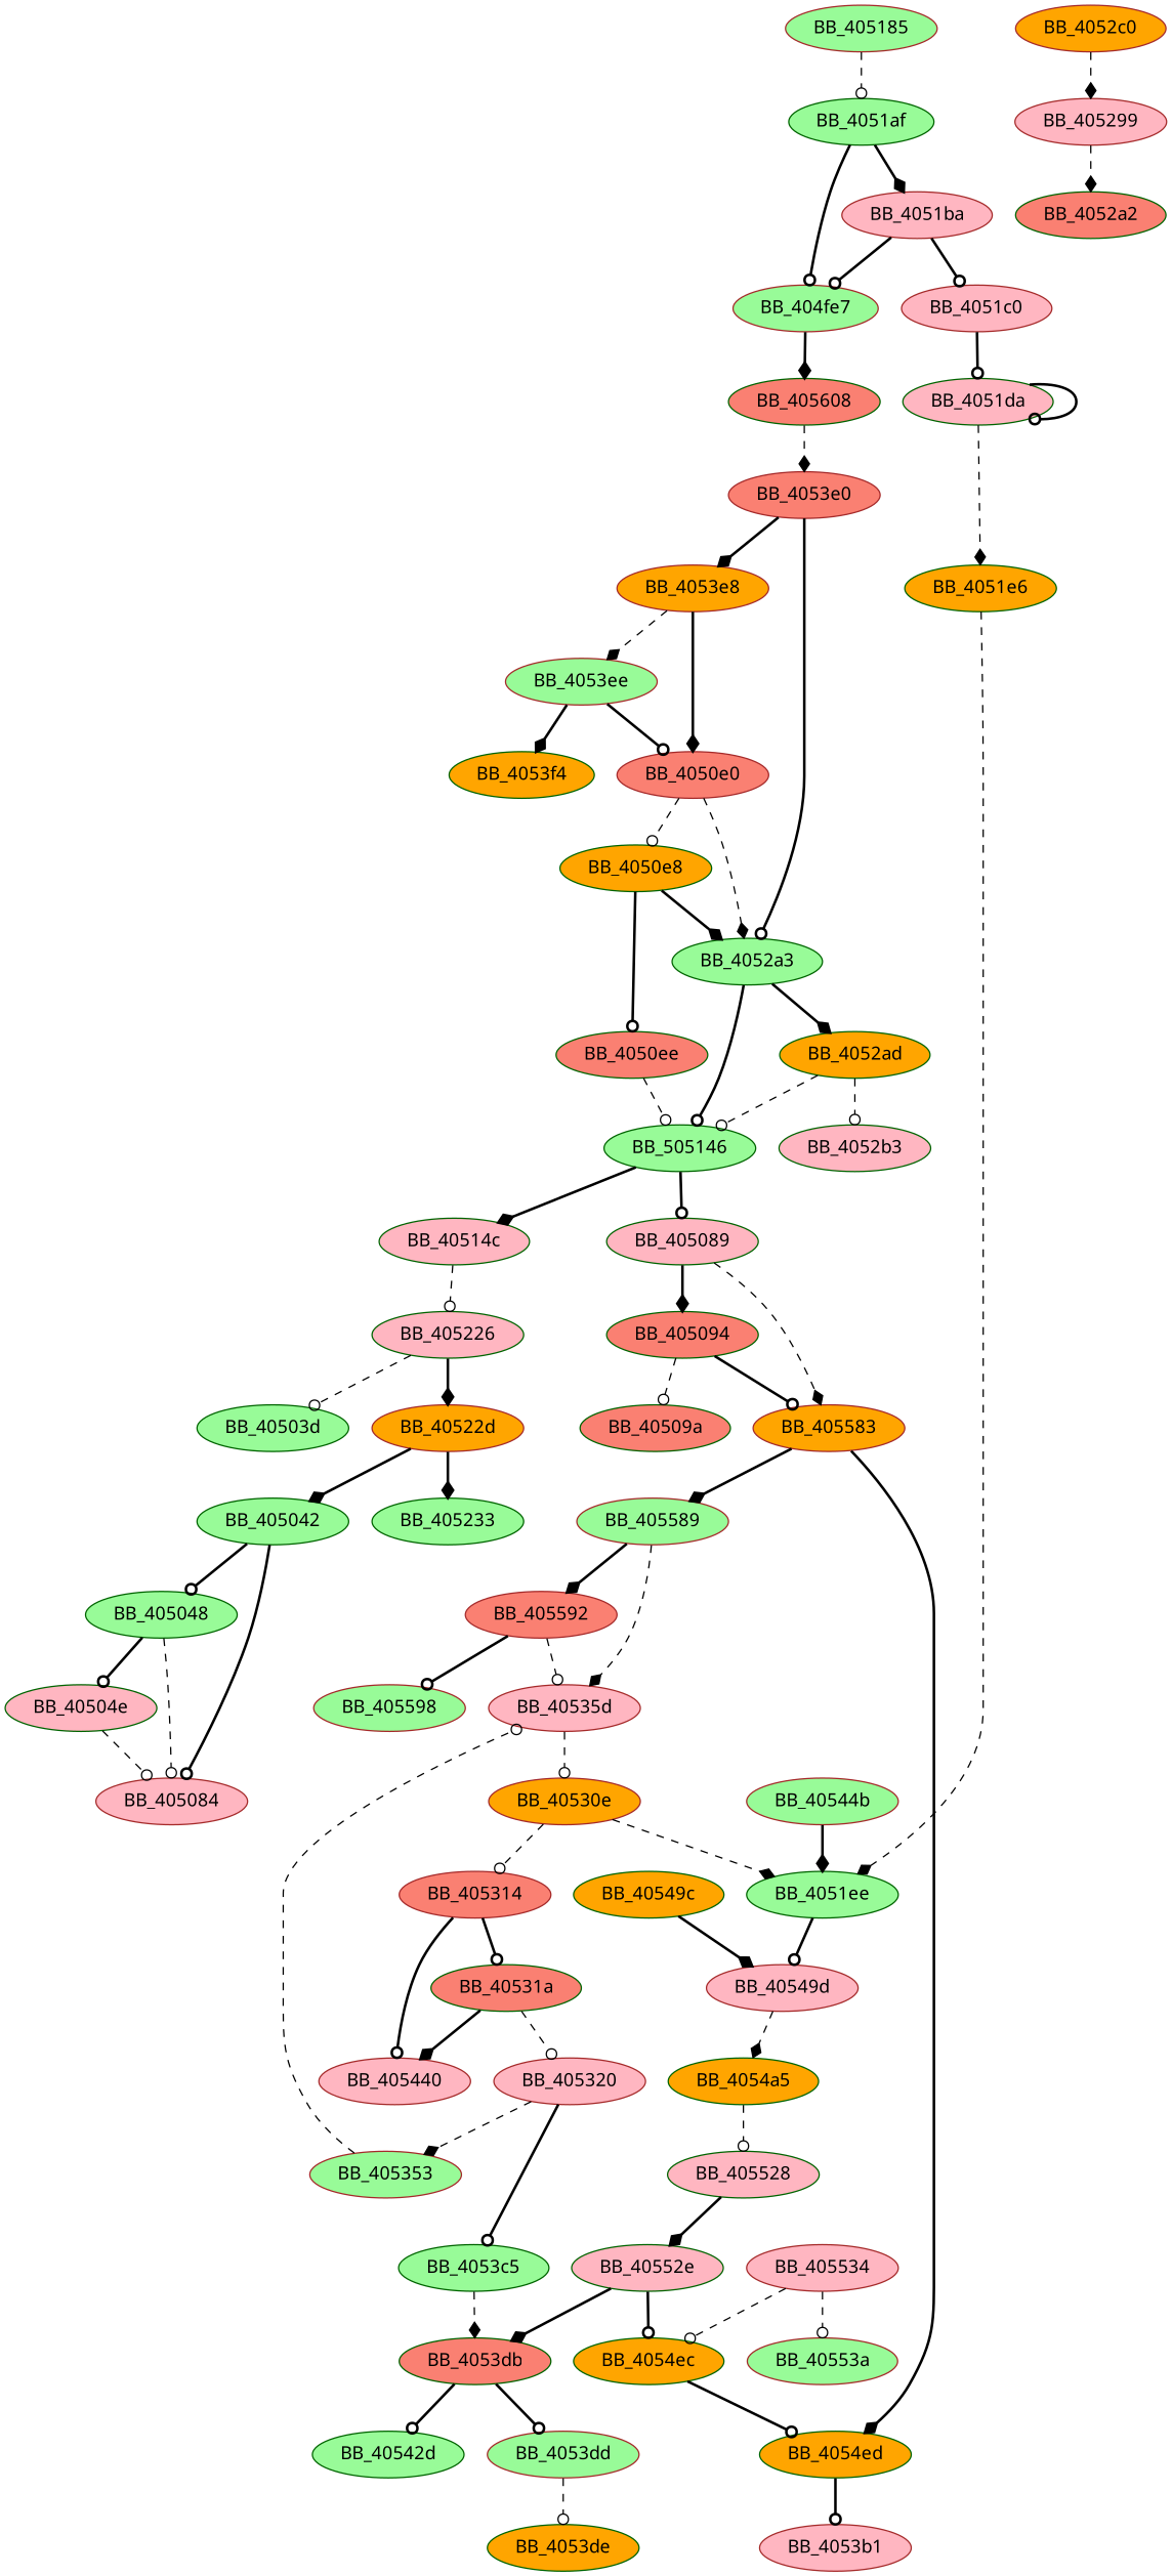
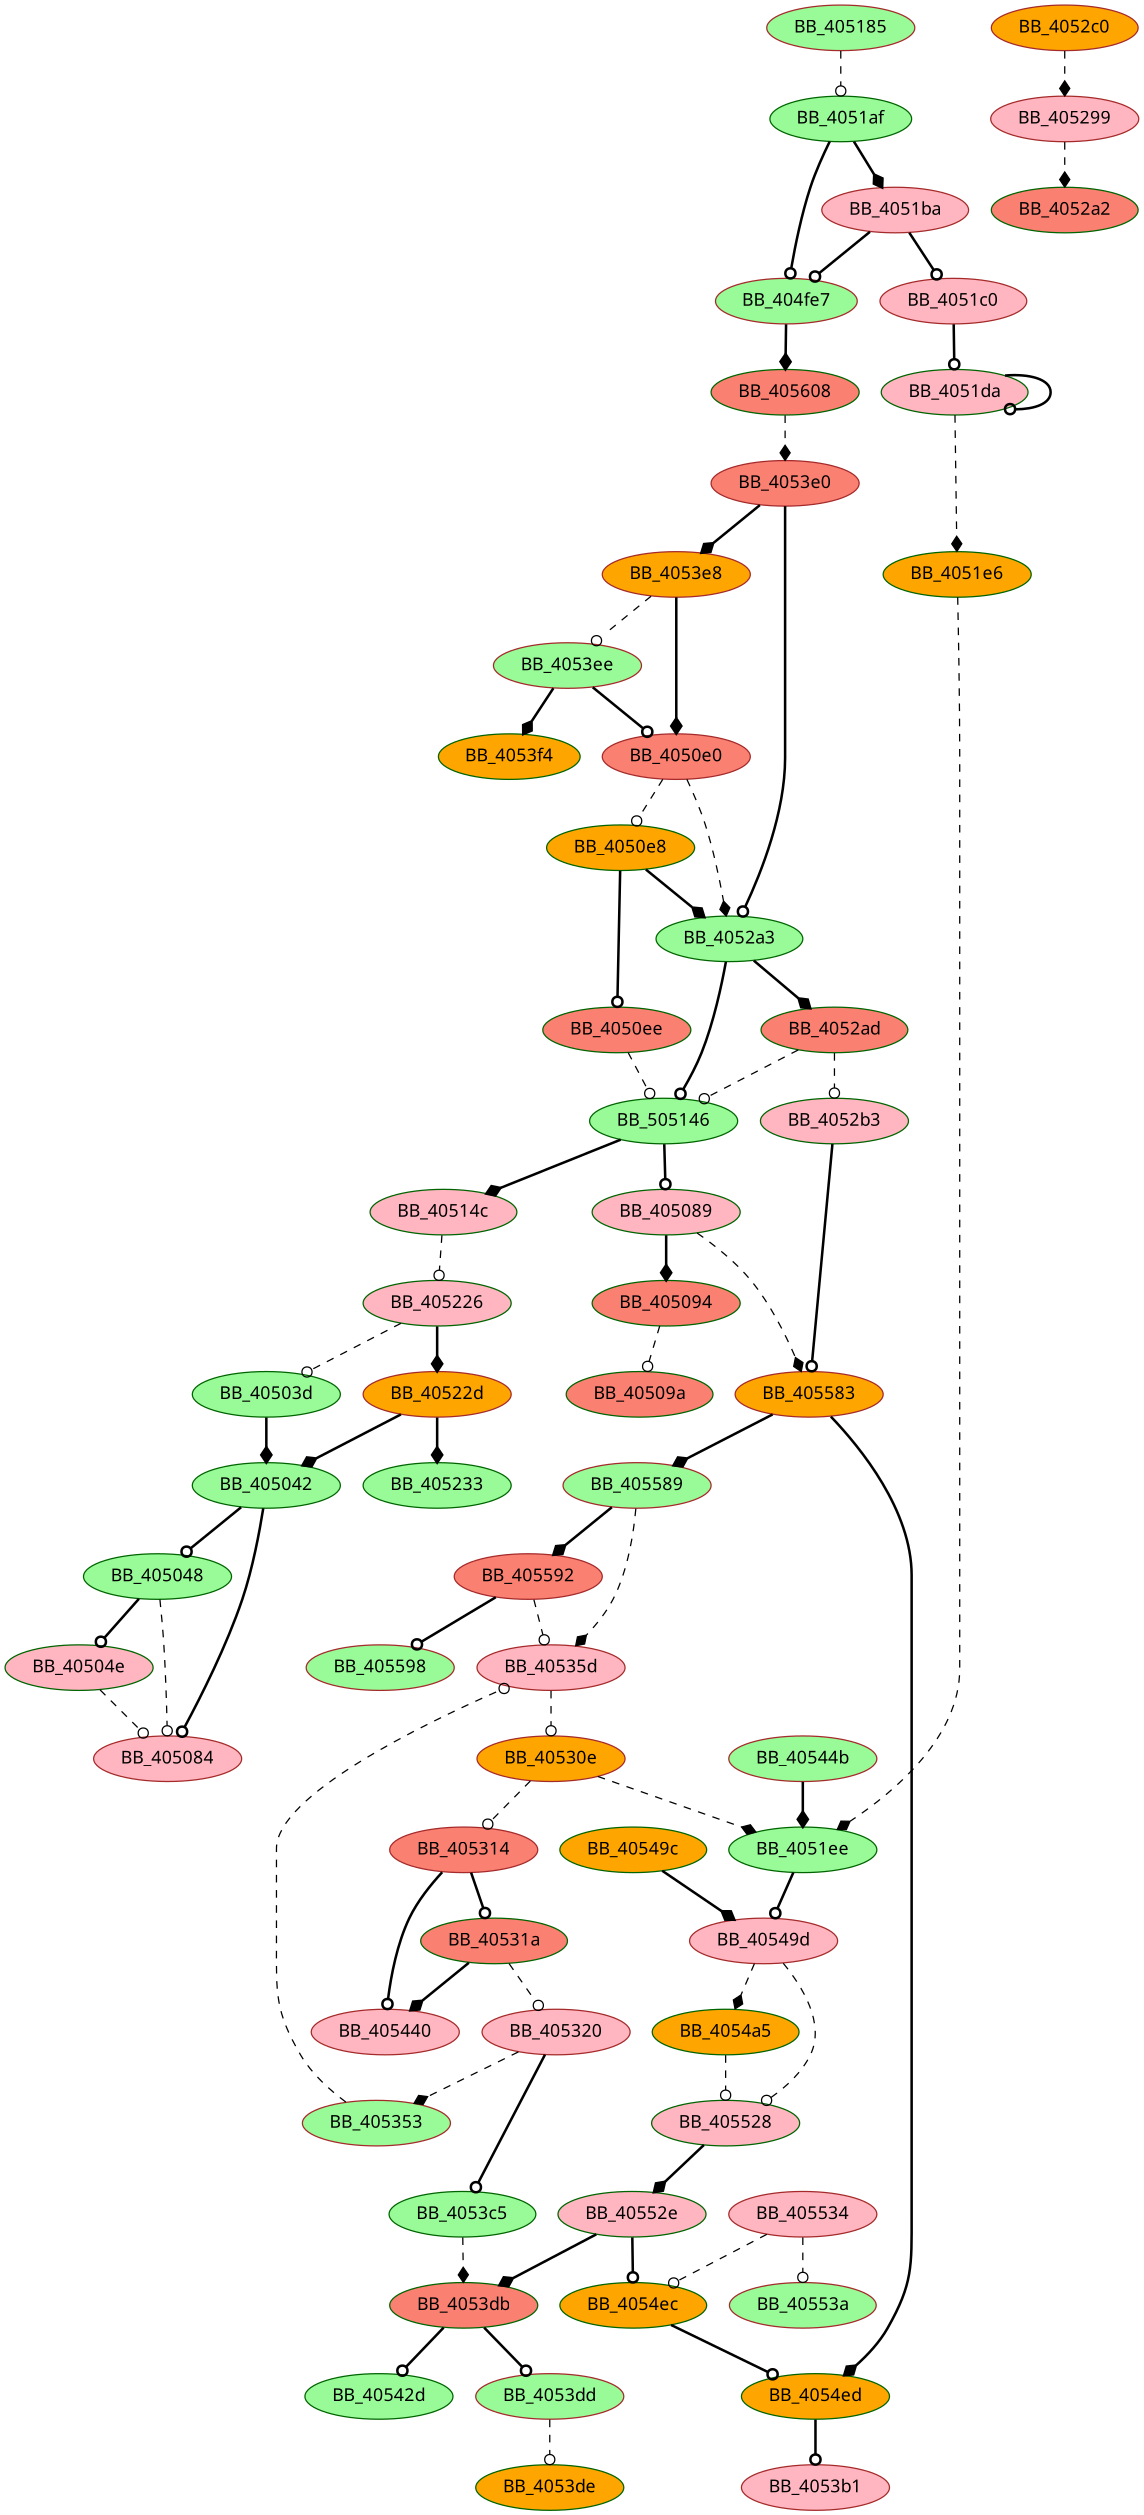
  digraph {
    fontname="Noto Sans"
    node [color=darkgreen fillcolor=palegreen fontname="Noto Sans" style=filled]
    edge [arrowhead=odot fontname="Noto Sans" style=bold]
    BB_404fe7 [color=brown]
    BB_405608 [fillcolor=salmon]
    BB_4053e0 [color=brown fillcolor=salmon]
    BB_4052a3
    BB_4053e8 [color=brown fillcolor=orange]
    BB_40503d
    BB_405042
    BB_405048
    BB_405084 [color=brown fillcolor=lightpink]
    BB_40504e [fillcolor=lightpink]
    BB_405089 [fillcolor=lightpink]
    BB_405094 [fillcolor=salmon]
    BB_405583 [color=brown fillcolor=orange]
    BB_40509a [fillcolor=salmon]
    BB_4054ed [fillcolor=orange]
    BB_405589 [color=brown]
    BB_4053b1 [color=brown fillcolor=lightpink]
    BB_40535d [color=brown fillcolor=lightpink]
    BB_405592 [color=brown fillcolor=salmon]
    BB_4050e0 [color=brown fillcolor=salmon]
    BB_4050e8 [fillcolor=orange]
    BB_4050ee [fillcolor=salmon]
    n23 [label=BB_505146]
-   BB_4052ad [fillcolor=orange]
+   BB_4052ad [fillcolor=salmon]
    BB_40514c [fillcolor=lightpink]
    BB_4052b3 [fillcolor=lightpink]
    BB_405226 [fillcolor=lightpink]
    BB_40522d [color=brown fillcolor=orange]
    BB_405233
    BB_405185 [color=brown]
    BB_4051af
    BB_4051ba [color=brown fillcolor=lightpink]
    BB_4051c0 [color=brown fillcolor=lightpink]
    BB_4051da [fillcolor=lightpink]
    BB_4051e6 [fillcolor=orange]
    BB_4051ee
    BB_40549d [color=brown fillcolor=lightpink]
    BB_4054a5 [fillcolor=orange]
    BB_405528 [fillcolor=lightpink]
    BB_40552e [fillcolor=lightpink]
    BB_405299 [color=brown fillcolor=lightpink]
    BB_4052a2 [fillcolor=salmon]
    BB_4052c0 [color=brown fillcolor=orange]
    BB_40530e [color=brown fillcolor=orange]
    BB_405314 [color=brown fillcolor=salmon]
    BB_40531a [fillcolor=salmon]
    BB_405440 [color=brown fillcolor=lightpink]
    BB_405320 [color=brown fillcolor=lightpink]
    BB_405353 [color=brown]
    BB_4053c5
    BB_4053db [fillcolor=salmon]
    BB_4053dd [color=brown]
    BB_40542d
    BB_4053de [fillcolor=orange]
    BB_4053ee [color=brown]
    BB_4053f4 [fillcolor=orange]
    BB_40544b [color=brown]
    BB_40549c [fillcolor=orange]
    BB_4054ec [fillcolor=orange]
    BB_405534 [color=brown fillcolor=lightpink]
    BB_40553a [color=brown]
    BB_405598 [color=brown]
    BB_404fe7 -> BB_405608 [arrowhead=diamond]
    BB_405608 -> BB_4053e0 [arrowhead=diamond style=dashed]
    BB_4053e0 -> BB_4052a3
    BB_4053e0 -> BB_4053e8 [arrowhead=diamond]
    BB_4052a3 -> n23
    BB_4052a3 -> BB_4052ad [arrowhead=diamond]
    BB_4053e8 -> BB_4050e0 [arrowhead=diamond]
-   BB_4053e8 -> BB_4053ee [arrowhead=diamond style=dashed]
+   BB_4053e8 -> BB_4053ee [style=dashed]
+   BB_40503d -> BB_405042 [arrowhead=diamond]
    BB_405042 -> BB_405048
    BB_405042 -> BB_405084
    BB_405048 -> BB_405084 [style=dashed]
    BB_405048 -> BB_40504e
    BB_40504e -> BB_405084 [style=dashed]
    BB_405089 -> BB_405094 [arrowhead=diamond]
    BB_405089 -> BB_405583 [arrowhead=diamond style=dashed]
-   BB_405094 -> BB_405583
+   BB_4052b3 -> BB_405583
    BB_405094 -> BB_40509a [style=dashed]
    BB_405583 -> BB_4054ed [arrowhead=diamond]
    BB_405583 -> BB_405589 [arrowhead=diamond]
    BB_4054ed -> BB_4053b1
    BB_405589 -> BB_40535d [arrowhead=diamond style=dashed]
    BB_405589 -> BB_405592 [arrowhead=diamond]
    BB_40535d -> BB_40530e [style=dashed]
    BB_405592 -> BB_40535d [style=dashed]
    BB_405592 -> BB_405598
    BB_4050e0 -> BB_4052a3 [arrowhead=diamond style=dashed]
    BB_4050e0 -> BB_4050e8 [style=dashed]
    BB_4050e8 -> BB_4052a3 [arrowhead=diamond]
    BB_4050e8 -> BB_4050ee
    BB_4050ee -> n23 [style=dashed]
    n23 -> BB_405089
    n23 -> BB_40514c [arrowhead=diamond]
    BB_4052ad -> n23 [style=dashed]
    BB_4052ad -> BB_4052b3 [style=dashed]
    BB_40514c -> BB_405226 [style=dashed]
    BB_405226 -> BB_40503d [style=dashed]
    BB_405226 -> BB_40522d [arrowhead=diamond]
    BB_40522d -> BB_405042 [arrowhead=diamond]
    BB_40522d -> BB_405233 [arrowhead=diamond]
    BB_405185 -> BB_4051af [style=dashed]
    BB_4051af -> BB_404fe7
    BB_4051af -> BB_4051ba [arrowhead=diamond]
    BB_4051ba -> BB_404fe7
    BB_4051ba -> BB_4051c0
    BB_4051c0 -> BB_4051da
    BB_4051da -> BB_4051da
    BB_4051da -> BB_4051e6 [arrowhead=diamond style=dashed]
    BB_4051e6 -> BB_4051ee [arrowhead=diamond style=dashed]
    BB_4051ee -> BB_40549d
    BB_40549d -> BB_4054a5 [arrowhead=diamond style=dashed]
+   BB_40549d -> BB_405528 [style=dashed]
    BB_4054a5 -> BB_405528 [style=dashed]
    BB_405528 -> BB_40552e [arrowhead=diamond]
    BB_40552e -> BB_4053db [arrowhead=diamond]
    BB_40552e -> BB_4054ec
    BB_405299 -> BB_4052a2 [arrowhead=diamond style=dashed]
    BB_4052c0 -> BB_405299 [arrowhead=diamond style=dashed]
    BB_40530e -> BB_4051ee [arrowhead=diamond style=dashed]
    BB_40530e -> BB_405314 [style=dashed]
    BB_405314 -> BB_40531a
    BB_405314 -> BB_405440
    BB_40531a -> BB_405440 [arrowhead=diamond]
    BB_40531a -> BB_405320 [style=dashed]
    BB_405320 -> BB_405353 [arrowhead=diamond style=dashed]
    BB_405320 -> BB_4053c5
    BB_405353 -> BB_40535d [style=dashed]
    BB_4053c5 -> BB_4053db [arrowhead=diamond style=dashed]
    BB_4053db -> BB_4053dd
    BB_4053db -> BB_40542d
    BB_4053dd -> BB_4053de [style=dashed]
    BB_4053ee -> BB_4050e0
    BB_4053ee -> BB_4053f4 [arrowhead=diamond]
    BB_40544b -> BB_4051ee [arrowhead=diamond]
    BB_40549c -> BB_40549d [arrowhead=diamond]
    BB_4054ec -> BB_4054ed
    BB_405534 -> BB_4054ec [style=dashed]
    BB_405534 -> BB_40553a [style=dashed]
  }
